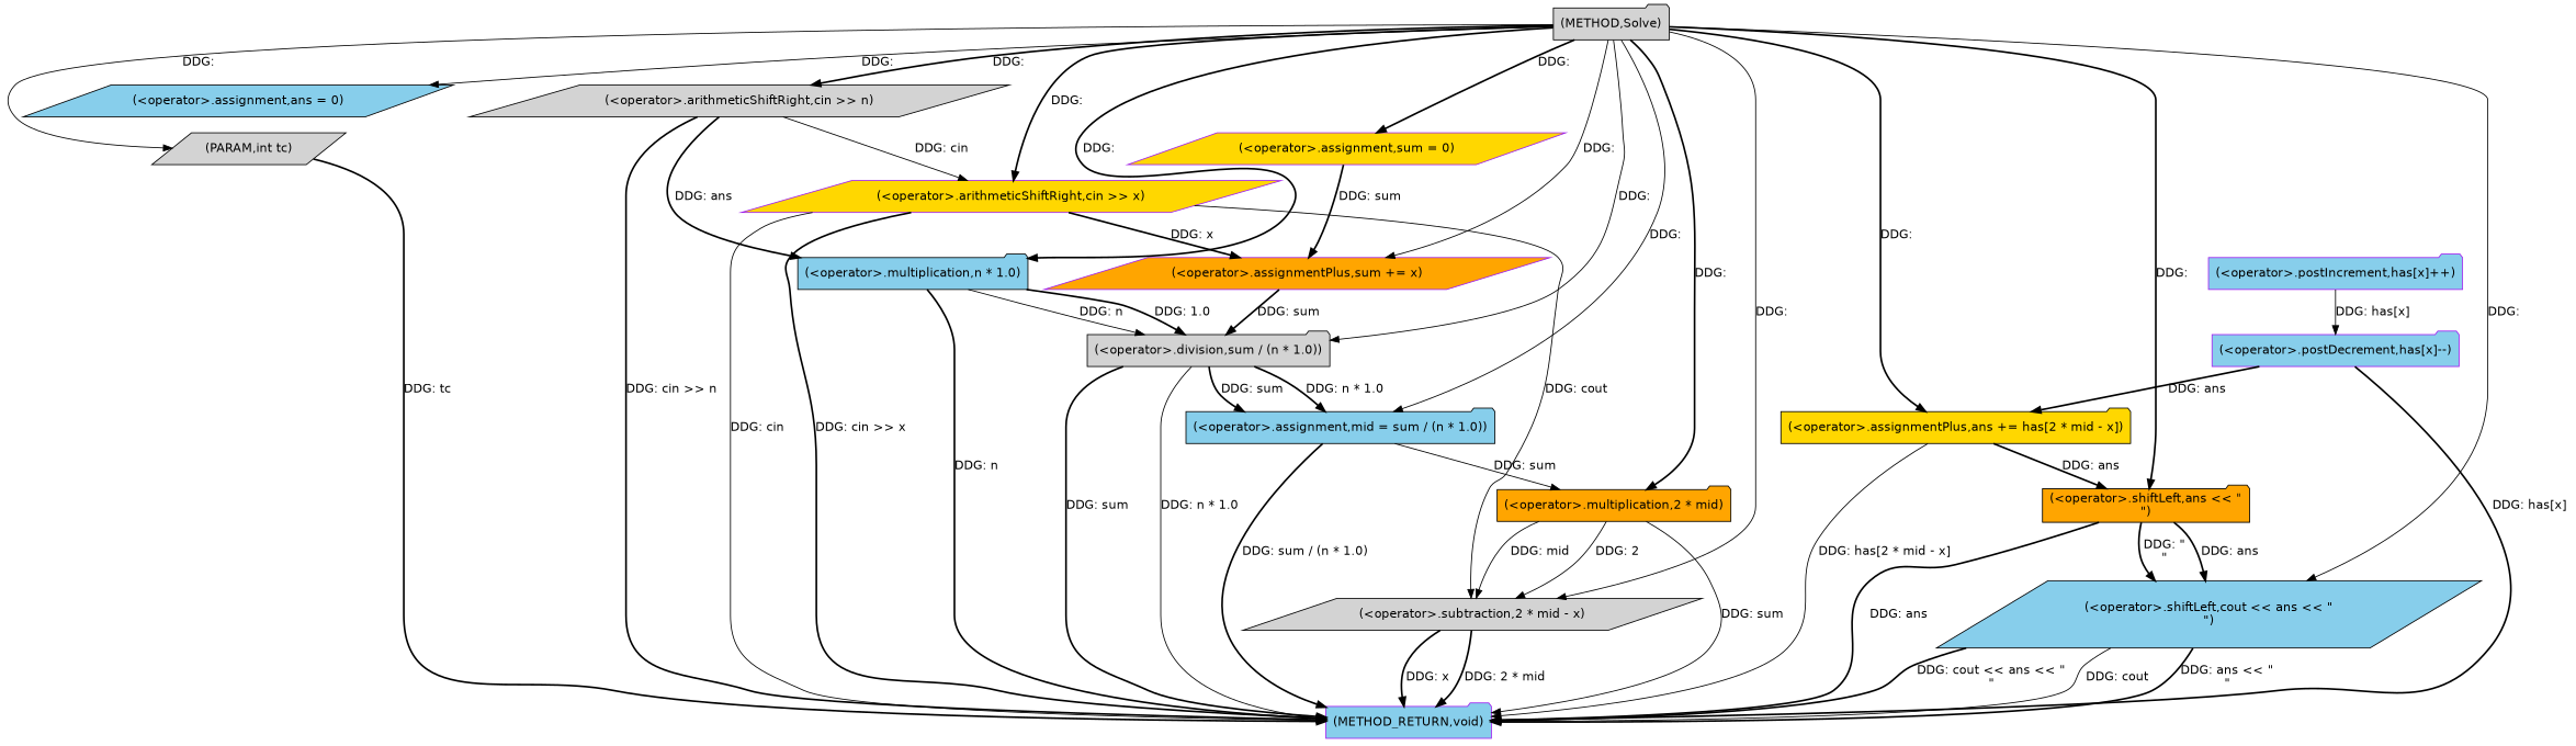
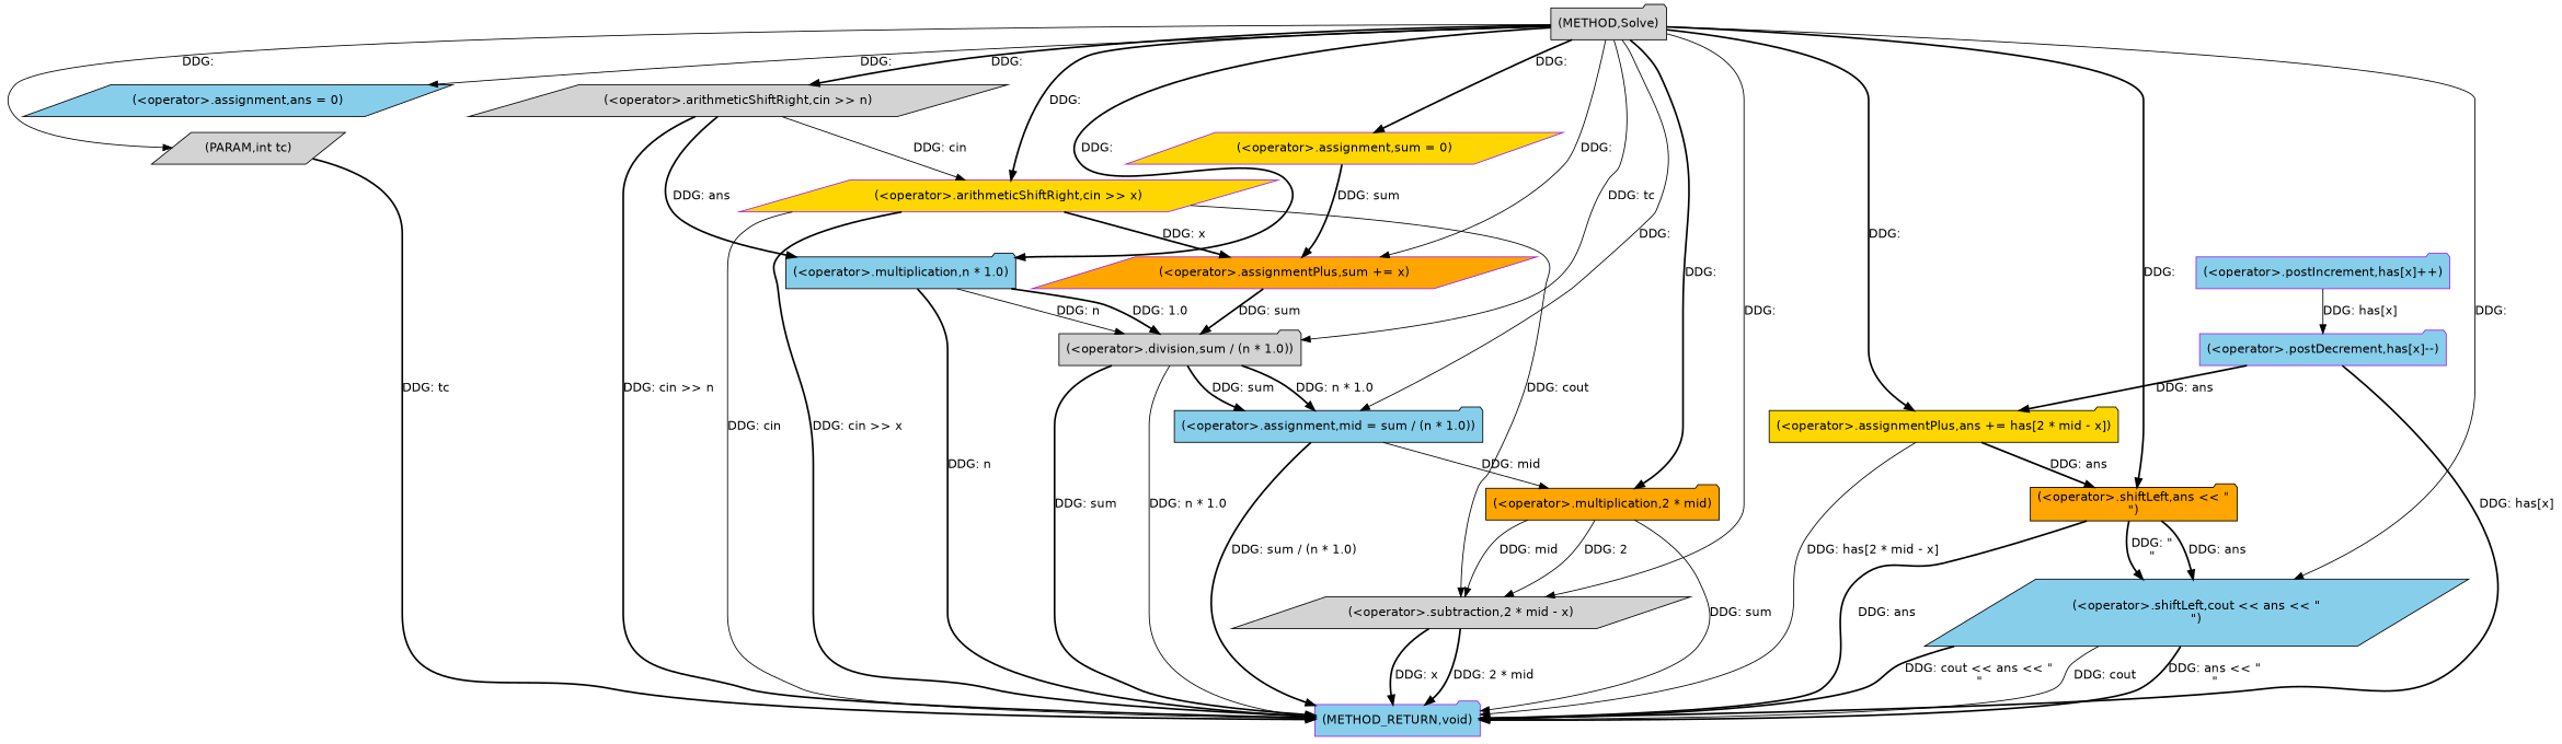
  digraph {
    fontname="DejaVu Sans"
    node [color=black fillcolor=skyblue fontname="DejaVu Sans" shape=folder style=filled]
    edge [fontname="DejaVu Sans" style=bold]
    n1 [fillcolor=lightgrey label="(METHOD,Solve)"]
    n2 [fillcolor=lightgrey label="(PARAM,int tc)" shape=parallelogram]
    n3 [label="(<operator>.assignment,ans = 0)" shape=parallelogram]
    n4 [color=purple fillcolor=gold label="(<operator>.assignment,sum = 0)" shape=parallelogram]
    n5 [fillcolor=lightgrey label="(<operator>.arithmeticShiftRight,cin >> n)" shape=parallelogram]
    n6 [label="(<operator>.assignment,mid = sum / (n * 1.0))"]
    n7 [label="(<operator>.shiftLeft,cout << ans << \"\n\")" shape=parallelogram]
    n8 [color=purple fillcolor=gold label="(<operator>.arithmeticShiftRight,cin >> x)" shape=parallelogram]
    n9 [fillcolor=gold label="(<operator>.assignmentPlus,ans += has[2 * mid - x])"]
    n10 [color=purple fillcolor=orange label="(<operator>.assignmentPlus,sum += x)" shape=parallelogram]
    n11 [fillcolor=lightgrey label="(<operator>.division,sum / (n * 1.0))"]
    n12 [fillcolor=orange label="(<operator>.shiftLeft,ans << \"\n\")"]
    n13 [label="(<operator>.multiplication,n * 1.0)"]
    n14 [fillcolor=lightgrey label="(<operator>.subtraction,2 * mid - x)" shape=parallelogram]
    n15 [fillcolor=orange label="(<operator>.multiplication,2 * mid)"]
    n16 [color=purple label="(METHOD_RETURN,void)"]
    n17 [color=purple label="(<operator>.postDecrement,has[x]--)"]
    n18 [color=purple label="(<operator>.postIncrement,has[x]++)"]
    n1 -> n2 [label="DDG: " style=solid]
    n1 -> n3 [label="DDG: " style=solid]
    n1 -> n4 [label="DDG: "]
    n1 -> n5 [label="DDG: "]
    n1 -> n6 [label="DDG: " style=solid]
    n1 -> n7 [label="DDG: " style=solid]
    n1 -> n8 [label="DDG: "]
    n1 -> n9 [label="DDG: "]
    n1 -> n10 [label="DDG: " style=solid]
-   n1 -> n11 [label="DDG: " style=solid]
+   n1 -> n11 [label="DDG: tc" style=solid]
    n1 -> n12 [label="DDG: "]
    n1 -> n13 [label="DDG: "]
    n1 -> n14 [label="DDG: " style=solid]
    n1 -> n15 [label="DDG: "]
    n2 -> n16 [label="DDG: tc"]
    n4 -> n10 [label="DDG: sum"]
    n5 -> n8 [label="DDG: cin" style=solid]
    n5 -> n13 [label="DDG: ans"]
    n5 -> n16 [label="DDG: cin >> n"]
-   n6 -> n15 [label="DDG: sum" style=solid]
+   n6 -> n15 [label="DDG: mid" style=solid]
    n6 -> n16 [label="DDG: sum / (n * 1.0)"]
    n7 -> n16 [label="DDG: ans << \"\n\""]
    n7 -> n16 [label="DDG: cout << ans << \"\n\""]
    n7 -> n16 [label="DDG: cout" style=solid]
    n8 -> n10 [label="DDG: x"]
    n8 -> n14 [label="DDG: cout" style=solid]
    n8 -> n16 [label="DDG: cin" style=solid]
    n8 -> n16 [label="DDG: cin >> x"]
    n9 -> n12 [label="DDG: ans"]
    n9 -> n16 [label="DDG: has[2 * mid - x]" style=solid]
    n10 -> n11 [label="DDG: sum"]
    n11 -> n6 [label="DDG: n * 1.0"]
    n11 -> n6 [label="DDG: sum"]
    n11 -> n16 [label="DDG: sum"]
    n11 -> n16 [label="DDG: n * 1.0" style=solid]
    n12 -> n7 [label="DDG: ans"]
    n12 -> n7 [label="DDG: \"\n\""]
    n12 -> n16 [label="DDG: ans"]
    n13 -> n11 [label="DDG: n" style=solid]
    n13 -> n11 [label="DDG: 1.0"]
    n13 -> n16 [label="DDG: n"]
    n14 -> n16 [label="DDG: 2 * mid"]
    n14 -> n16 [label="DDG: x"]
    n15 -> n14 [label="DDG: 2" style=solid]
    n15 -> n14 [label="DDG: mid" style=solid]
    n15 -> n16 [label="DDG: sum" style=solid]
    n17 -> n9 [label="DDG: ans"]
    n17 -> n16 [label="DDG: has[x]"]
    n18 -> n17 [label="DDG: has[x]" style=solid]
  }
